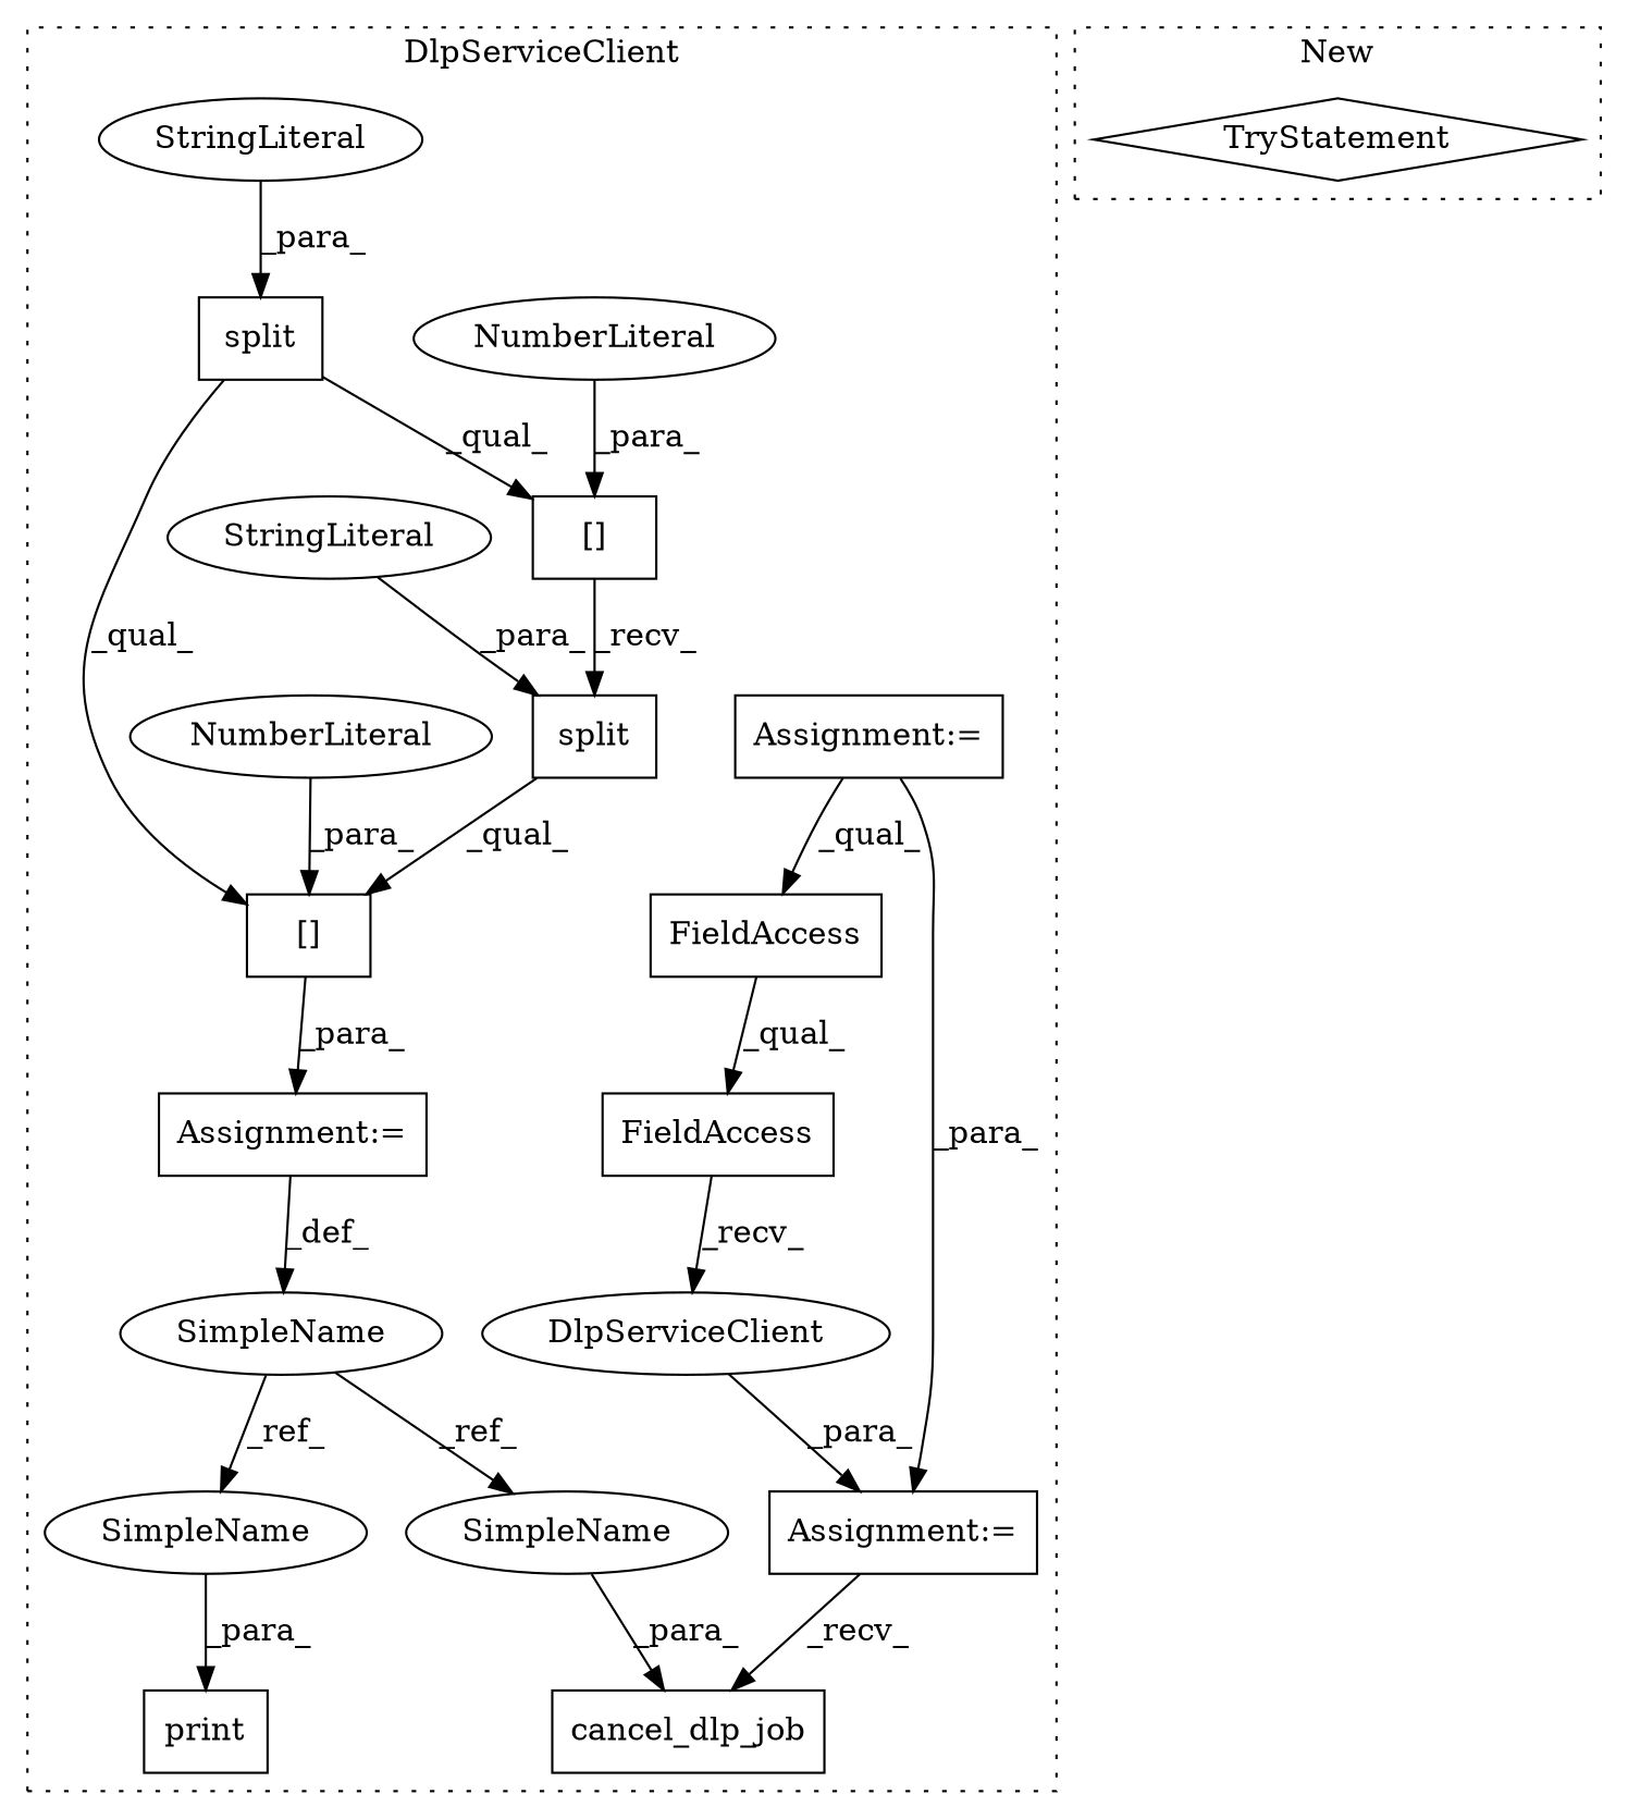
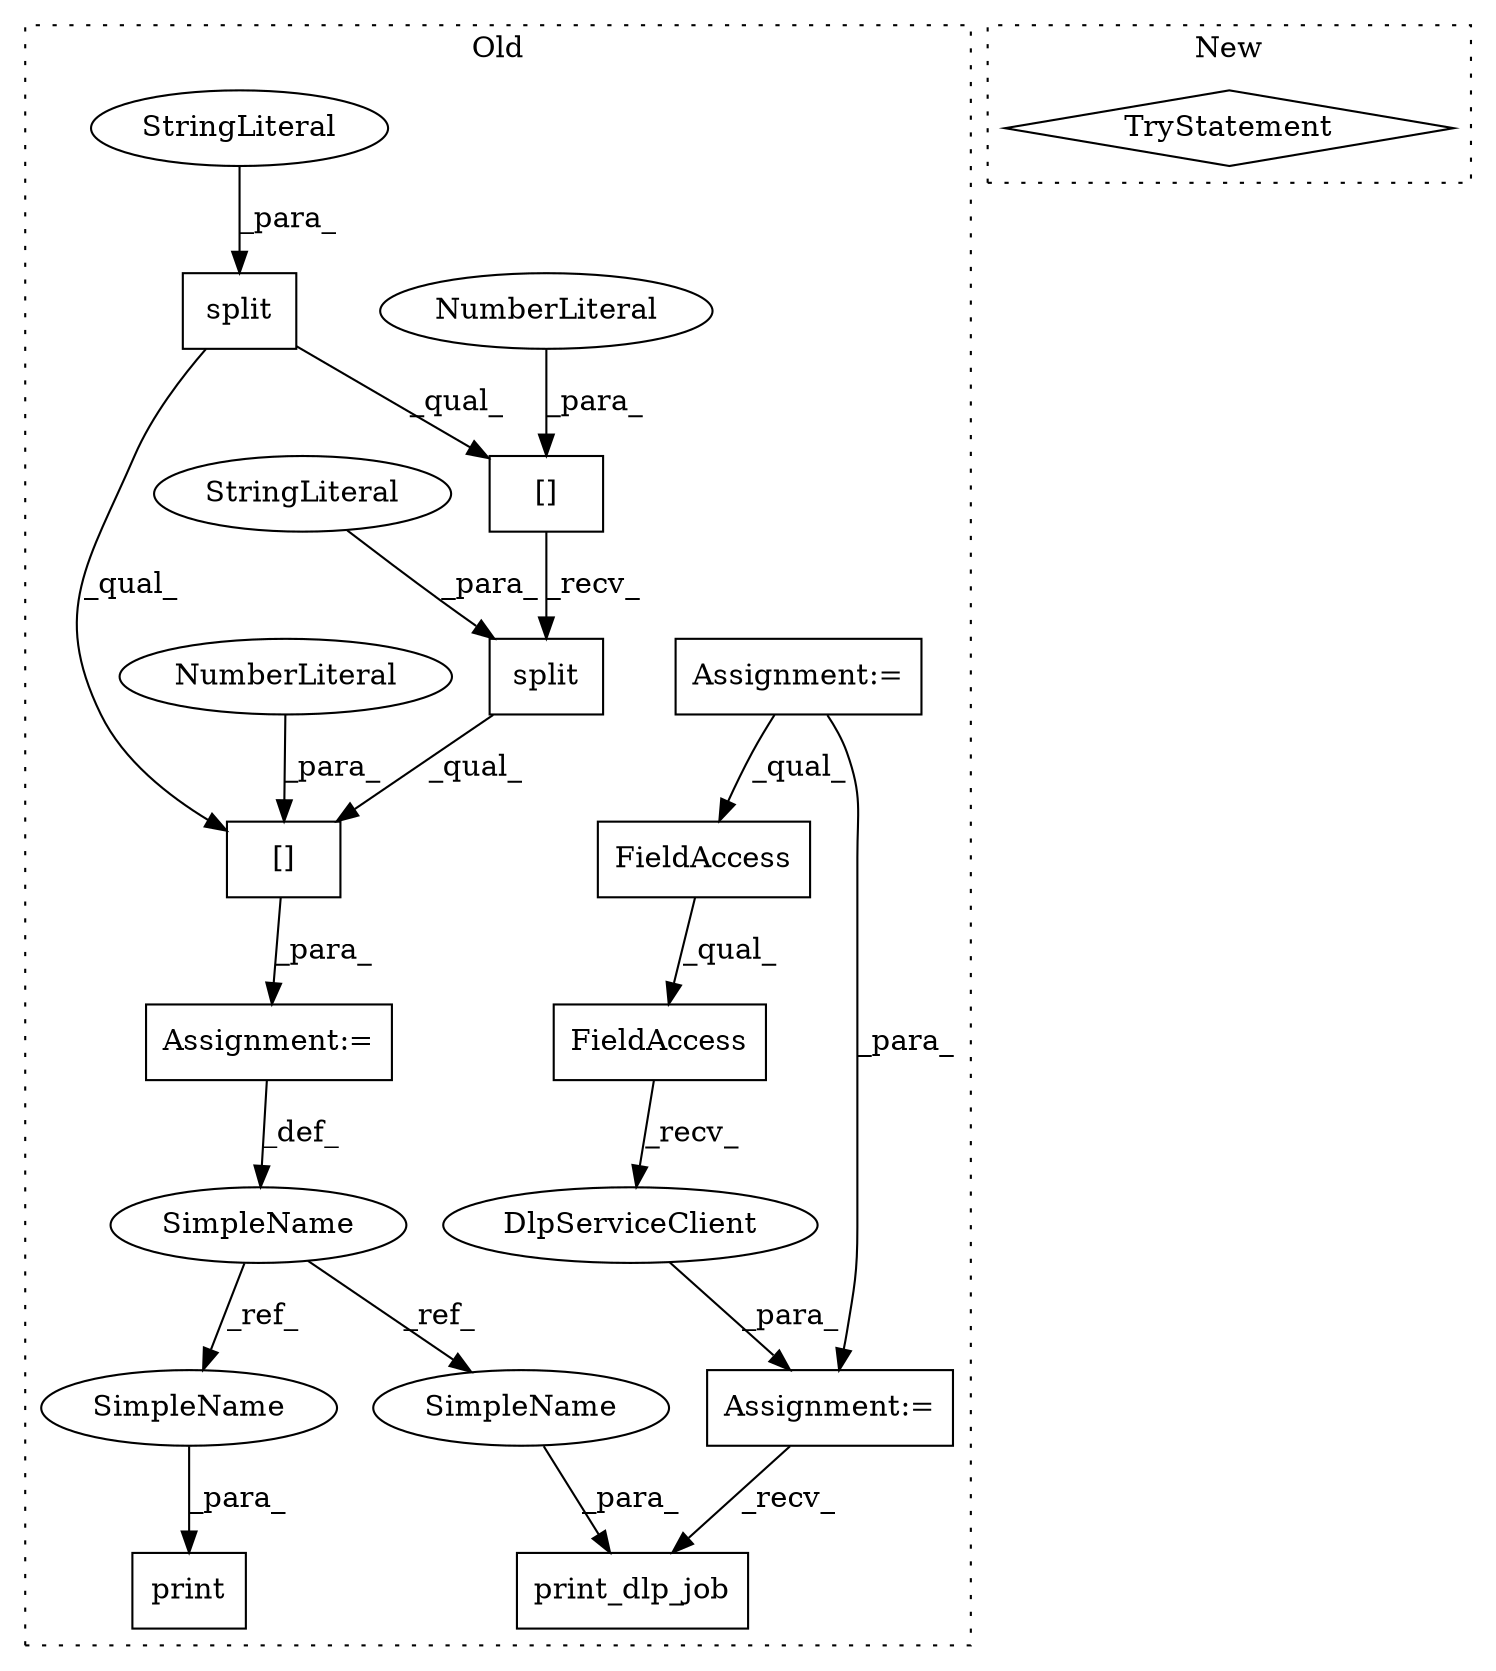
  digraph {
    node [a=32 l=12 s=9352 shape=box]
    n1 [l=18 label=DlpServiceClient s=9372 shape=ellipse]
    n2 [a=22 l=19 label=FieldAccess]
    n3 [a=22 label=FieldAccess]
-   n4 [l="15,1" label=cancel_dlp_job s="9403,9430"]
+   n4 [l="15,1" label=print_dlp_job s="9403,9430"]
    n5 [l="6,1" label=split s="9300,9310"]
    n6 [l="6,1" label=print s="9320,9338"]
    n7 [a=2 l="59,1" label="[]" s="9253,9313"]
    n8 [a=34 l=1 label=NumberLiteral s=9312 shape=ellipse]
    n9 [a=2 l="44,1" label="[]" s="9253,9298"]
    n10 [a=34 l=1 label=NumberLiteral s=9297 shape=ellipse]
    n11 [l="6,1" label=split s="9257,9295"]
    n12 [a=42 label=SimpleName s=9240 shape=ellipse]
    n13 [a=45 l=4 label=StringLiteral s=9306 shape=ellipse]
    n14 [a=7 l=6 label="Assignment:=" s=8926]
    n15 [a=7 l=1 label="Assignment:=" s=9351]
    n16 [a=45 l=32 label=StringLiteral s=9263 shape=ellipse]
    n17 [a=7 l=1 label="Assignment:=" s=9252]
    n18 [a=42 label=SimpleName s=9326 shape=ellipse]
    n19 [a=42 label=SimpleName s=9418 shape=ellipse]
    n20 [a=54 l=4 label=TryStatement s=9177 shape=diamond]
    subgraph cluster_1 {
-     label=DlpServiceClient
+     label=Old
      style=dotted
      n1
      n2
      n3
      n4
      n5
      n6
      n7
      n8
      n9
      n10
      n11
      n12
      n13
      n14
      n15
      n16
      n17
      n18
      n19
    }
    subgraph cluster_2 {
      label=New
      style=dotted
      n20
    }
    n1 -> n15 [label=_para_]
    n2 -> n1 [label=_recv_]
    n3 -> n2 [label=_qual_]
    n5 -> n7 [label=_qual_]
    n7 -> n17 [label=_para_]
    n8 -> n7 [label=_para_]
    n9 -> n5 [label=_recv_]
    n10 -> n9 [label=_para_]
    n11 -> n7 [label=_qual_]
    n11 -> n9 [label=_qual_]
    n12 -> n18 [label=_ref_]
    n12 -> n19 [label=_ref_]
    n13 -> n5 [label=_para_]
    n14 -> n3 [label=_qual_]
    n14 -> n15 [label=_para_]
    n15 -> n4 [label=_recv_]
    n16 -> n11 [label=_para_]
    n17 -> n12 [label=_def_]
    n18 -> n6 [label=_para_]
    n19 -> n4 [label=_para_]
  }
